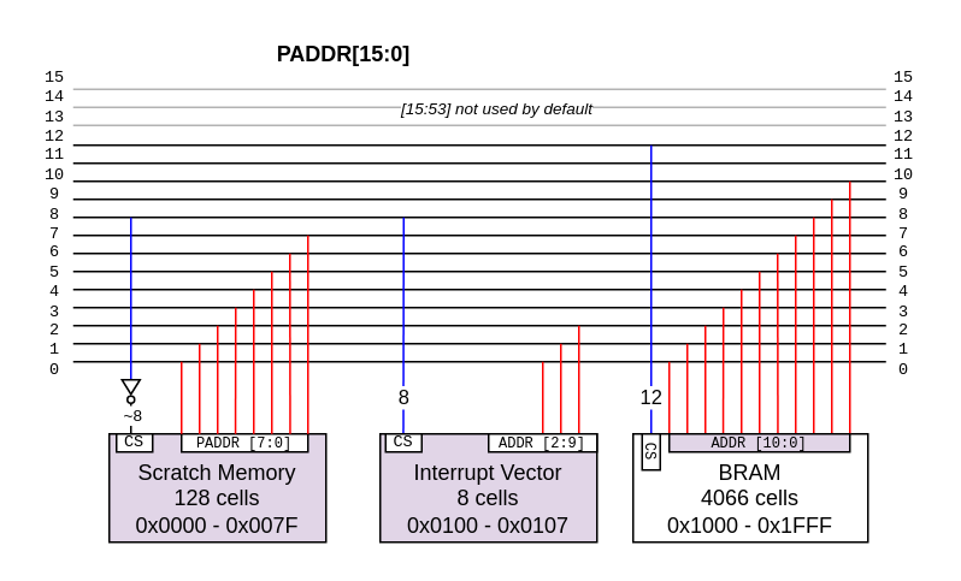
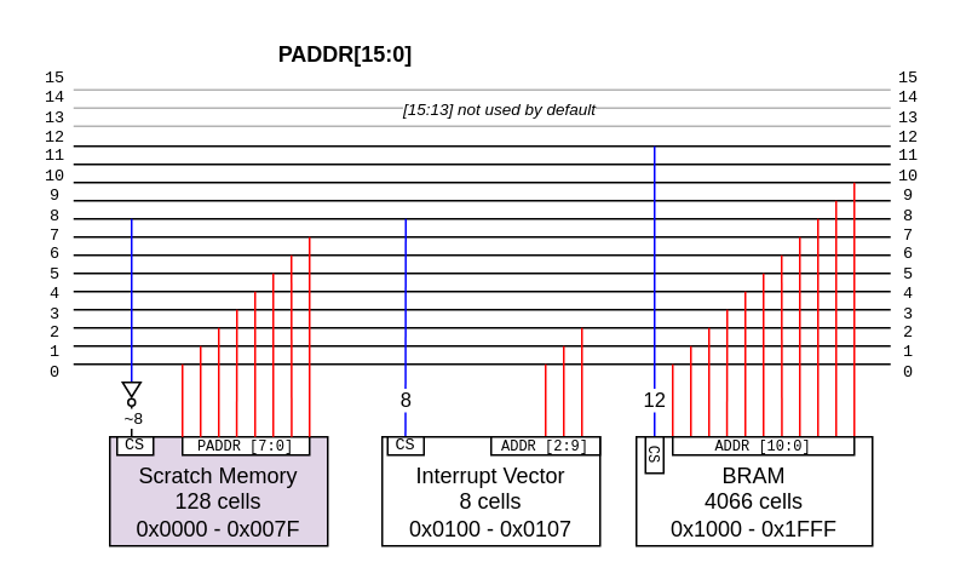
  <mxCell id="0" />
  <mxCell id="1" parent="0" />
  <mxCell id="2" value="" style="rounded=0;whiteSpace=wrap;html=1;labelBackgroundColor=#ffffff;fillColor=#ffffff;gradientColor=none;fontFamily=Helvetica;fontSize=9;strokeColor=none;" vertex="1" parent="1"><mxGeometry x="50" y="100" width="60" height="160" as="geometry" /></mxCell>
  <mxCell id="3" value="Scratch Memory&lt;br&gt;128 cells&lt;br&gt;0x0000 - 0x007F" style="rounded=0;whiteSpace=wrap;html=1;verticalAlign=bottom;fillColor=#e1d5e7;" vertex="1" parent="1"><mxGeometry x="60" y="240" width="120" height="60" as="geometry" /></mxCell>
  <mxCell id="4" value="BRAM&lt;br&gt;4066 cells&lt;br&gt;0x1000 - 0x1FFF" style="rounded=0;whiteSpace=wrap;html=1;verticalAlign=bottom;" vertex="1" parent="1"><mxGeometry x="350" y="240" width="130" height="60" as="geometry" /></mxCell>
- <mxCell id="5" value="Interrupt Vector&lt;br&gt;8 cells&lt;br&gt;0x0100 - 0x0107" style="rounded=0;whiteSpace=wrap;html=1;verticalAlign=bottom;fillColor=#e1d5e7;" vertex="1" parent="1"><mxGeometry x="210" y="240" width="120" height="60" as="geometry" /></mxCell>
+ <mxCell id="5" value="Interrupt Vector&lt;br&gt;8 cells&lt;br&gt;0x0100 - 0x0107" style="rounded=0;whiteSpace=wrap;html=1;verticalAlign=bottom;" vertex="1" parent="1"><mxGeometry x="210" y="240" width="120" height="60" as="geometry" /></mxCell>
  <mxCell id="6" value="" style="endArrow=none;html=1;strokeWidth=1;comic=0;" edge="1" parent="1"><mxGeometry width="50" height="50" relative="1" as="geometry"><mxPoint x="40" y="200" as="sourcePoint" /><mxPoint x="490" y="200" as="targetPoint" /></mxGeometry></mxCell>
  <mxCell id="7" value="" style="endArrow=none;html=1;strokeWidth=1;comic=0;" edge="1" parent="1"><mxGeometry width="50" height="50" relative="1" as="geometry"><mxPoint x="40" y="190" as="sourcePoint" /><mxPoint x="490" y="190" as="targetPoint" /></mxGeometry></mxCell>
  <mxCell id="8" value="" style="endArrow=none;html=1;strokeWidth=1;comic=0;" edge="1" parent="1"><mxGeometry width="50" height="50" relative="1" as="geometry"><mxPoint x="40" y="180" as="sourcePoint" /><mxPoint x="490" y="180" as="targetPoint" /></mxGeometry></mxCell>
  <mxCell id="9" value="" style="endArrow=none;html=1;strokeWidth=1;comic=0;" edge="1" parent="1"><mxGeometry width="50" height="50" relative="1" as="geometry"><mxPoint x="40" y="170" as="sourcePoint" /><mxPoint x="490" y="170" as="targetPoint" /></mxGeometry></mxCell>
  <mxCell id="10" value="" style="endArrow=none;html=1;strokeWidth=1;comic=0;" edge="1" parent="1"><mxGeometry width="50" height="50" relative="1" as="geometry"><mxPoint x="40" y="160" as="sourcePoint" /><mxPoint x="490" y="160" as="targetPoint" /></mxGeometry></mxCell>
  <mxCell id="11" value="" style="endArrow=none;html=1;strokeWidth=1;comic=0;" edge="1" parent="1"><mxGeometry width="50" height="50" relative="1" as="geometry"><mxPoint x="40" y="150" as="sourcePoint" /><mxPoint x="490" y="150" as="targetPoint" /></mxGeometry></mxCell>
  <mxCell id="12" value="" style="endArrow=none;html=1;strokeWidth=1;comic=0;" edge="1" parent="1"><mxGeometry width="50" height="50" relative="1" as="geometry"><mxPoint x="40" y="140" as="sourcePoint" /><mxPoint x="490" y="140" as="targetPoint" /></mxGeometry></mxCell>
  <mxCell id="13" value="" style="endArrow=none;html=1;strokeWidth=1;comic=0;" edge="1" parent="1"><mxGeometry width="50" height="50" relative="1" as="geometry"><mxPoint x="40" y="130" as="sourcePoint" /><mxPoint x="490" y="130" as="targetPoint" /></mxGeometry></mxCell>
  <mxCell id="14" value="" style="endArrow=none;html=1;edgeStyle=elbowEdgeStyle;strokeColor=#FF0000;" edge="1" parent="1"><mxGeometry width="50" height="50" relative="1" as="geometry"><mxPoint x="300" y="240" as="sourcePoint" /><mxPoint x="300" y="200" as="targetPoint" /></mxGeometry></mxCell>
  <mxCell id="15" value="" style="endArrow=none;html=1;edgeStyle=elbowEdgeStyle;strokeColor=#FF0000;" edge="1" parent="1"><mxGeometry width="50" height="50" relative="1" as="geometry"><mxPoint x="310" y="240" as="sourcePoint" /><mxPoint x="310" y="190" as="targetPoint" /></mxGeometry></mxCell>
  <mxCell id="16" value="" style="endArrow=none;html=1;edgeStyle=elbowEdgeStyle;strokeColor=#FF0000;" edge="1" parent="1"><mxGeometry width="50" height="50" relative="1" as="geometry"><mxPoint x="320" y="240" as="sourcePoint" /><mxPoint x="320" y="180" as="targetPoint" /></mxGeometry></mxCell>
  <mxCell id="17" value="" style="endArrow=none;html=1;edgeStyle=elbowEdgeStyle;strokeColor=#FF0000;" edge="1" parent="1"><mxGeometry width="50" height="50" relative="1" as="geometry"><mxPoint x="370" y="240" as="sourcePoint" /><mxPoint x="370" y="200" as="targetPoint" /></mxGeometry></mxCell>
  <mxCell id="18" value="" style="endArrow=none;html=1;edgeStyle=elbowEdgeStyle;strokeColor=#FF0000;" edge="1" parent="1"><mxGeometry width="50" height="50" relative="1" as="geometry"><mxPoint x="380" y="240" as="sourcePoint" /><mxPoint x="380" y="190" as="targetPoint" /></mxGeometry></mxCell>
  <mxCell id="19" value="" style="endArrow=none;html=1;edgeStyle=elbowEdgeStyle;strokeColor=#FF0000;" edge="1" parent="1"><mxGeometry width="50" height="50" relative="1" as="geometry"><mxPoint x="390" y="240" as="sourcePoint" /><mxPoint x="390" y="180" as="targetPoint" /></mxGeometry></mxCell>
  <mxCell id="20" value="" style="endArrow=none;html=1;edgeStyle=elbowEdgeStyle;strokeColor=#FF0000;" edge="1" parent="1"><mxGeometry width="50" height="50" relative="1" as="geometry"><mxPoint x="399.857" y="240" as="sourcePoint" /><mxPoint x="400" y="170" as="targetPoint" /></mxGeometry></mxCell>
  <mxCell id="21" value="" style="endArrow=none;html=1;edgeStyle=elbowEdgeStyle;strokeColor=#FF0000;" edge="1" parent="1"><mxGeometry width="50" height="50" relative="1" as="geometry"><mxPoint x="410" y="240" as="sourcePoint" /><mxPoint x="410" y="160" as="targetPoint" /></mxGeometry></mxCell>
  <mxCell id="22" value="" style="endArrow=none;html=1;edgeStyle=elbowEdgeStyle;strokeColor=#FF0000;" edge="1" parent="1"><mxGeometry width="50" height="50" relative="1" as="geometry"><mxPoint x="420" y="240" as="sourcePoint" /><mxPoint x="420" y="150" as="targetPoint" /></mxGeometry></mxCell>
  <mxCell id="23" value="" style="endArrow=none;html=1;edgeStyle=elbowEdgeStyle;strokeColor=#FF0000;" edge="1" parent="1"><mxGeometry width="50" height="50" relative="1" as="geometry"><mxPoint x="430.143" y="240" as="sourcePoint" /><mxPoint x="430" y="140" as="targetPoint" /></mxGeometry></mxCell>
  <mxCell id="24" value="" style="endArrow=none;html=1;edgeStyle=elbowEdgeStyle;strokeColor=#FF0000;" edge="1" parent="1"><mxGeometry width="50" height="50" relative="1" as="geometry"><mxPoint x="440" y="240" as="sourcePoint" /><mxPoint x="440" y="130" as="targetPoint" /><Array as="points"><mxPoint x="440" y="130" /></Array></mxGeometry></mxCell>
  <mxCell id="25" value="" style="endArrow=none;html=1;" edge="1" parent="1"><mxGeometry width="50" height="50" relative="1" as="geometry"><mxPoint x="40" y="120" as="sourcePoint" /><mxPoint x="490" y="120" as="targetPoint" /></mxGeometry></mxCell>
  <mxCell id="26" value="" style="endArrow=none;html=1;" edge="1" parent="1"><mxGeometry width="50" height="50" relative="1" as="geometry"><mxPoint x="40" y="110" as="sourcePoint" /><mxPoint x="490" y="110" as="targetPoint" /></mxGeometry></mxCell>
  <mxCell id="27" value="" style="endArrow=none;html=1;" edge="1" parent="1"><mxGeometry width="50" height="50" relative="1" as="geometry"><mxPoint x="40" y="100" as="sourcePoint" /><mxPoint x="490" y="100" as="targetPoint" /></mxGeometry></mxCell>
  <mxCell id="28" value="" style="endArrow=none;html=1;" edge="1" parent="1"><mxGeometry width="50" height="50" relative="1" as="geometry"><mxPoint x="40" y="90" as="sourcePoint" /><mxPoint x="490" y="90" as="targetPoint" /></mxGeometry></mxCell>
  <mxCell id="29" value="" style="endArrow=none;html=1;" edge="1" parent="1"><mxGeometry width="50" height="50" relative="1" as="geometry"><mxPoint x="40" y="80" as="sourcePoint" /><mxPoint x="490" y="80" as="targetPoint" /></mxGeometry></mxCell>
  <mxCell id="30" value="15&lt;br style=&quot;font-size: 9px&quot;&gt;14&lt;br style=&quot;font-size: 9px&quot;&gt;13&lt;br style=&quot;font-size: 9px&quot;&gt;12&lt;br style=&quot;font-size: 9px&quot;&gt;11&lt;br style=&quot;font-size: 9px&quot;&gt;10&lt;br style=&quot;font-size: 9px&quot;&gt;9&lt;br style=&quot;font-size: 9px&quot;&gt;8&lt;br style=&quot;font-size: 9px&quot;&gt;7&lt;br style=&quot;font-size: 9px&quot;&gt;6&lt;br style=&quot;font-size: 9px&quot;&gt;5&lt;br style=&quot;font-size: 9px&quot;&gt;4&lt;br style=&quot;font-size: 9px&quot;&gt;3&lt;br style=&quot;font-size: 9px&quot;&gt;2&lt;br style=&quot;font-size: 9px&quot;&gt;1&lt;br style=&quot;font-size: 9px&quot;&gt;0" style="text;html=1;strokeColor=none;fillColor=none;align=center;verticalAlign=middle;whiteSpace=wrap;rounded=0;fontSize=9;fontFamily=Courier New;" vertex="1" parent="1"><mxGeometry x="20" y="39" width="20" height="170" as="geometry" /></mxCell>
  <mxCell id="31" value="PADDR [7:0]" style="rounded=0;whiteSpace=wrap;html=1;fontSize=8;fontFamily=Courier New;" vertex="1" parent="1"><mxGeometry x="100" y="240" width="70" height="10" as="geometry" /></mxCell>
  <mxCell id="32" value="12" style="endArrow=none;html=1;edgeStyle=elbowEdgeStyle;strokeColor=#0000FF;" edge="1" parent="1" source="4"><mxGeometry y="-60" width="50" height="50" relative="1" as="geometry"><mxPoint x="360" y="237" as="sourcePoint" /><mxPoint x="360" y="80" as="targetPoint" /><mxPoint x="-60" y="60" as="offset" /></mxGeometry></mxCell>
  <mxCell id="33" value="" style="endArrow=none;html=1;edgeStyle=elbowEdgeStyle;strokeColor=#FF0000;" edge="1" parent="1"><mxGeometry width="50" height="50" relative="1" as="geometry"><mxPoint x="450" y="240" as="sourcePoint" /><mxPoint x="450" y="120" as="targetPoint" /><Array as="points"><mxPoint x="450" y="130" /></Array></mxGeometry></mxCell>
  <mxCell id="34" value="" style="endArrow=none;html=1;edgeStyle=elbowEdgeStyle;strokeColor=#FF0000;" edge="1" parent="1"><mxGeometry width="50" height="50" relative="1" as="geometry"><mxPoint x="460" y="240" as="sourcePoint" /><mxPoint x="460" y="110" as="targetPoint" /><Array as="points"><mxPoint x="460" y="130" /></Array></mxGeometry></mxCell>
  <mxCell id="35" value="" style="endArrow=none;html=1;edgeStyle=elbowEdgeStyle;strokeColor=#FF0000;" edge="1" parent="1"><mxGeometry width="50" height="50" relative="1" as="geometry"><mxPoint x="470" y="240" as="sourcePoint" /><mxPoint x="470" y="100" as="targetPoint" /><Array as="points"><mxPoint x="470" y="130" /></Array></mxGeometry></mxCell>
  <mxCell id="36" value="CS" style="rounded=0;whiteSpace=wrap;html=1;fontSize=8;rotation=90;fontFamily=Courier New;" vertex="1" parent="1"><mxGeometry x="350" y="245" width="20" height="10" as="geometry" /></mxCell>
  <mxCell id="37" value="CS" style="rounded=0;whiteSpace=wrap;html=1;fontSize=9;rotation=0;fontFamily=Courier New;" vertex="1" parent="1"><mxGeometry x="64" y="240" width="20" height="10" as="geometry" /></mxCell>
  <mxCell id="38" value="" style="endArrow=none;html=1;edgeStyle=elbowEdgeStyle;strokeColor=#FF0000;" edge="1" parent="1"><mxGeometry width="50" height="50" relative="1" as="geometry"><mxPoint x="100" y="240" as="sourcePoint" /><mxPoint x="100" y="200" as="targetPoint" /></mxGeometry></mxCell>
  <mxCell id="39" value="" style="endArrow=none;html=1;edgeStyle=elbowEdgeStyle;strokeColor=#FF0000;" edge="1" parent="1"><mxGeometry width="50" height="50" relative="1" as="geometry"><mxPoint x="110" y="240" as="sourcePoint" /><mxPoint x="110" y="190" as="targetPoint" /></mxGeometry></mxCell>
  <mxCell id="40" value="" style="endArrow=none;html=1;edgeStyle=elbowEdgeStyle;strokeColor=#FF0000;" edge="1" parent="1"><mxGeometry width="50" height="50" relative="1" as="geometry"><mxPoint x="120" y="240" as="sourcePoint" /><mxPoint x="120" y="180" as="targetPoint" /></mxGeometry></mxCell>
  <mxCell id="41" value="" style="endArrow=none;html=1;edgeStyle=elbowEdgeStyle;strokeColor=#FF0000;" edge="1" parent="1"><mxGeometry width="50" height="50" relative="1" as="geometry"><mxPoint x="129.857" y="240" as="sourcePoint" /><mxPoint x="130" y="170" as="targetPoint" /></mxGeometry></mxCell>
  <mxCell id="42" value="" style="endArrow=none;html=1;edgeStyle=elbowEdgeStyle;strokeColor=#FF0000;" edge="1" parent="1"><mxGeometry width="50" height="50" relative="1" as="geometry"><mxPoint x="140" y="240" as="sourcePoint" /><mxPoint x="140" y="160" as="targetPoint" /></mxGeometry></mxCell>
  <mxCell id="43" value="" style="endArrow=none;html=1;edgeStyle=elbowEdgeStyle;strokeColor=#FF0000;" edge="1" parent="1"><mxGeometry width="50" height="50" relative="1" as="geometry"><mxPoint x="150" y="240" as="sourcePoint" /><mxPoint x="150" y="150" as="targetPoint" /></mxGeometry></mxCell>
  <mxCell id="44" value="" style="endArrow=none;html=1;edgeStyle=elbowEdgeStyle;strokeColor=#FF0000;" edge="1" parent="1"><mxGeometry width="50" height="50" relative="1" as="geometry"><mxPoint x="160.143" y="240" as="sourcePoint" /><mxPoint x="160" y="140" as="targetPoint" /></mxGeometry></mxCell>
  <mxCell id="45" value="" style="endArrow=none;html=1;edgeStyle=elbowEdgeStyle;strokeColor=#FF0000;" edge="1" parent="1"><mxGeometry width="50" height="50" relative="1" as="geometry"><mxPoint x="170" y="240" as="sourcePoint" /><mxPoint x="170" y="130" as="targetPoint" /><Array as="points"><mxPoint x="170" y="130" /></Array></mxGeometry></mxCell>
  <mxCell id="46" value="ADDR [2:9]" style="rounded=0;whiteSpace=wrap;html=1;fontSize=8;fontFamily=Courier New;" vertex="1" parent="1"><mxGeometry x="270" y="240" width="60" height="10" as="geometry" /></mxCell>
  <mxCell id="47" value="8" style="endArrow=none;html=1;edgeStyle=elbowEdgeStyle;strokeColor=#0000FF;" edge="1" parent="1"><mxGeometry x="-0.662" width="50" height="50" relative="1" as="geometry"><mxPoint x="222.81" y="240" as="sourcePoint" /><mxPoint x="223" y="120" as="targetPoint" /><mxPoint as="offset" /></mxGeometry></mxCell>
- <mxCell id="48" value="ADDR [10:0]" style="rounded=0;whiteSpace=wrap;html=1;fontSize=8;fontFamily=Courier New;fillColor=#e1d5e7;" vertex="1" parent="1"><mxGeometry x="370" y="240" width="100" height="10" as="geometry" /></mxCell>
+ <mxCell id="48" value="ADDR [10:0]" style="rounded=0;whiteSpace=wrap;html=1;fontSize=8;fontFamily=Courier New;" vertex="1" parent="1"><mxGeometry x="370" y="240" width="100" height="10" as="geometry" /></mxCell>
  <mxCell id="49" value="CS" style="rounded=0;whiteSpace=wrap;html=1;fontSize=9;rotation=0;fontFamily=Courier New;" vertex="1" parent="1"><mxGeometry x="213" y="240" width="20" height="10" as="geometry" /></mxCell>
  <mxCell id="50" value="" style="endArrow=none;html=1;edgeStyle=elbowEdgeStyle;comic=0;strokeColor=#0000FF;" edge="1" parent="1"><mxGeometry x="-0.662" width="50" height="50" relative="1" as="geometry"><mxPoint x="72" y="210" as="sourcePoint" /><mxPoint x="72" y="120" as="targetPoint" /><mxPoint as="offset" /></mxGeometry></mxCell>
  <mxCell id="51" value="" style="triangle;whiteSpace=wrap;html=1;fontSize=8;rotation=90;" vertex="1" parent="1"><mxGeometry x="68" y="209" width="8" height="10" as="geometry" /></mxCell>
  <mxCell id="52" value="~8" style="endArrow=none;html=1;edgeStyle=elbowEdgeStyle;entryX=0.5;entryY=1;entryDx=0;entryDy=0;fontSize=9;" edge="1" parent="1" source="3" target="53"><mxGeometry x="0.166" y="-1" width="50" height="50" relative="1" as="geometry"><mxPoint x="70" y="240" as="sourcePoint" /><mxPoint x="70" y="230" as="targetPoint" /><mxPoint as="offset" /></mxGeometry></mxCell>
  <mxCell id="53" value="" style="ellipse;whiteSpace=wrap;html=1;aspect=fixed;fontSize=8;" vertex="1" parent="1"><mxGeometry x="70" y="219" width="4" height="4" as="geometry" /></mxCell>
  <mxCell id="54" value="15&lt;br style=&quot;font-size: 9px&quot;&gt;14&lt;br style=&quot;font-size: 9px&quot;&gt;13&lt;br style=&quot;font-size: 9px&quot;&gt;12&lt;br style=&quot;font-size: 9px&quot;&gt;11&lt;br style=&quot;font-size: 9px&quot;&gt;10&lt;br style=&quot;font-size: 9px&quot;&gt;9&lt;br style=&quot;font-size: 9px&quot;&gt;8&lt;br style=&quot;font-size: 9px&quot;&gt;7&lt;br style=&quot;font-size: 9px&quot;&gt;6&lt;br style=&quot;font-size: 9px&quot;&gt;5&lt;br style=&quot;font-size: 9px&quot;&gt;4&lt;br style=&quot;font-size: 9px&quot;&gt;3&lt;br style=&quot;font-size: 9px&quot;&gt;2&lt;br style=&quot;font-size: 9px&quot;&gt;1&lt;br style=&quot;font-size: 9px&quot;&gt;0" style="text;html=1;strokeColor=none;fillColor=none;align=center;verticalAlign=middle;whiteSpace=wrap;rounded=0;fontSize=9;fontFamily=Courier New;" vertex="1" parent="1"><mxGeometry x="490" y="39" width="20" height="170" as="geometry" /></mxCell>
  <mxCell id="55" value="" style="endArrow=none;html=1;shadow=0;strokeColor=#B3B3B3;" edge="1" parent="1"><mxGeometry width="50" height="50" relative="1" as="geometry"><mxPoint x="40" y="69" as="sourcePoint" /><mxPoint x="490" y="69" as="targetPoint" /></mxGeometry></mxCell>
  <mxCell id="56" value="" style="endArrow=none;html=1;shadow=0;strokeColor=#B3B3B3;" edge="1" parent="1"><mxGeometry width="50" height="50" relative="1" as="geometry"><mxPoint x="40" y="59" as="sourcePoint" /><mxPoint x="490" y="59" as="targetPoint" /></mxGeometry></mxCell>
  <mxCell id="57" value="" style="endArrow=none;html=1;shadow=0;strokeColor=#B3B3B3;" edge="1" parent="1"><mxGeometry width="50" height="50" relative="1" as="geometry"><mxPoint x="40" y="49" as="sourcePoint" /><mxPoint x="490" y="49" as="targetPoint" /></mxGeometry></mxCell>
  <mxCell id="58" value="PADDR[15:0]" style="text;html=1;strokeColor=none;fillColor=none;align=center;verticalAlign=middle;whiteSpace=wrap;rounded=0;fontFamily=Helvetica;fontSize=12;fontStyle=1" vertex="1" parent="1"><mxGeometry x="170" y="20" width="40" height="20" as="geometry" /></mxCell>
- <mxCell id="59" value="[15:53] not used by default" style="text;html=1;strokeColor=none;fillColor=none;align=center;verticalAlign=middle;whiteSpace=wrap;rounded=0;fontFamily=Helvetica;fontSize=9;fontStyle=2;gradientColor=none;labelBackgroundColor=#ffffff;" vertex="1" parent="1"><mxGeometry x="180" y="50" width="190" height="20" as="geometry" /></mxCell>
+ <mxCell id="59" value="[15:13] not used by default" style="text;html=1;strokeColor=none;fillColor=none;align=center;verticalAlign=middle;whiteSpace=wrap;rounded=0;fontFamily=Helvetica;fontSize=9;fontStyle=2;gradientColor=none;labelBackgroundColor=#ffffff;" vertex="1" parent="1"><mxGeometry x="180" y="50" width="190" height="20" as="geometry" /></mxCell>
